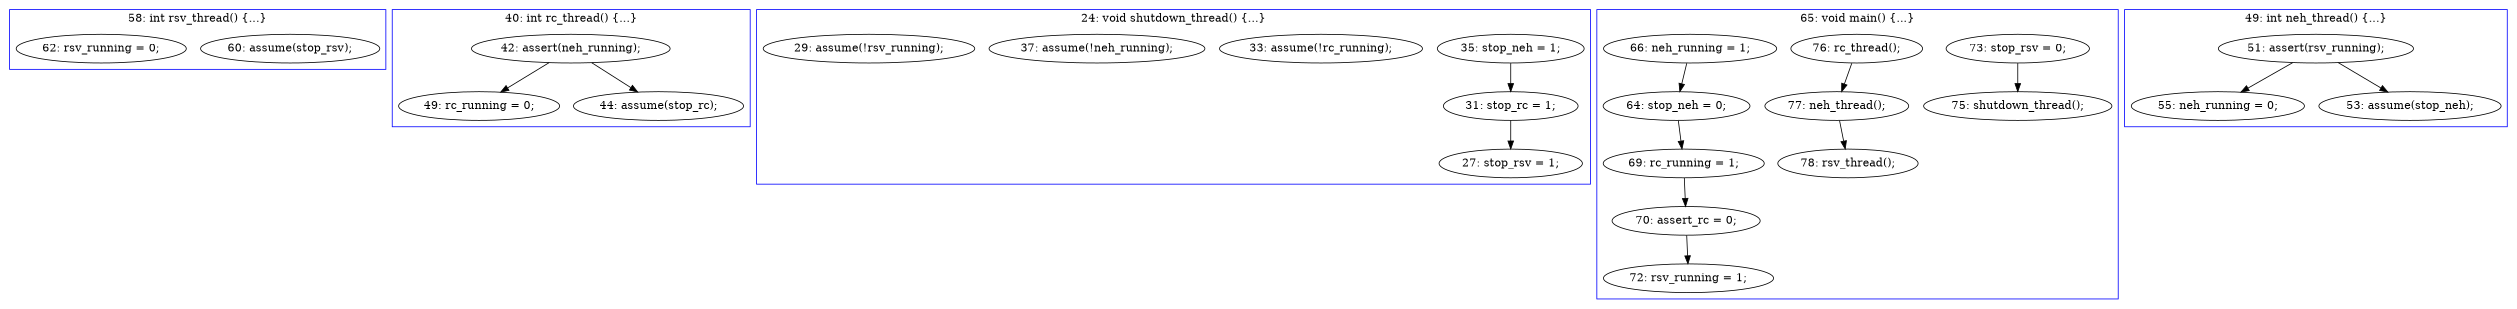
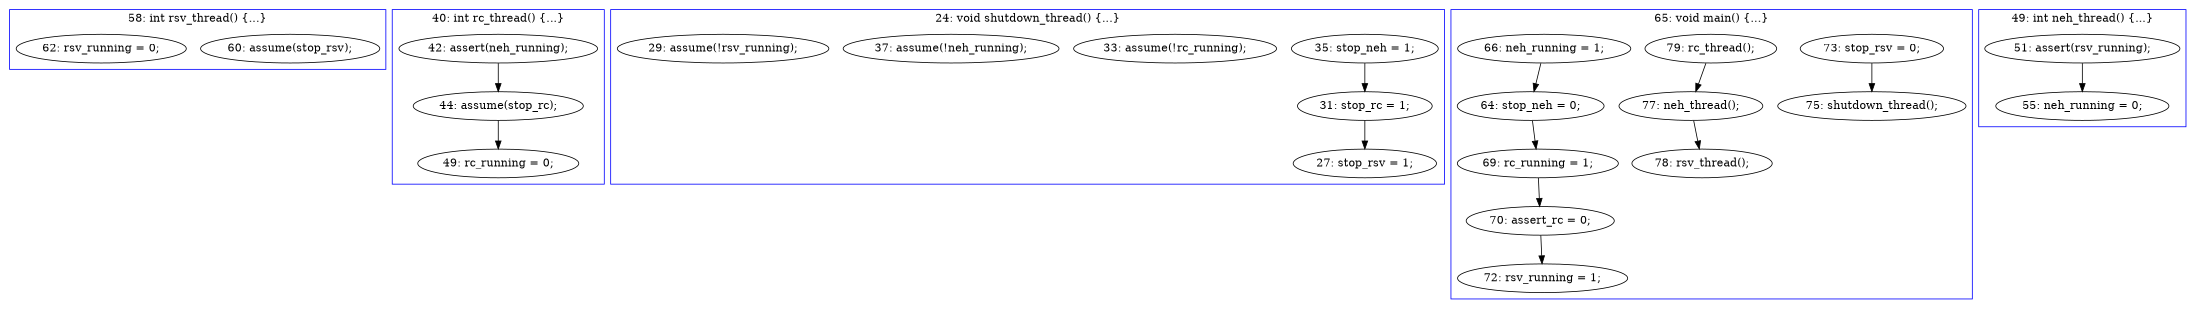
  digraph {
    compound=true
    n1 [label="60: assume(stop_rsv);"]
    n2 [label="62: rsv_running = 0;"]
    n3 [label="42: assert(neh_running);"]
    n4 [label="49: rc_running = 0;"]
    n5 [label="44: assume(stop_rc);"]
    n6 [label="35: stop_neh = 1;"]
    n7 [label="31: stop_rc = 1;"]
    n8 [label="27: stop_rsv = 1;"]
    n9 [label="33: assume(!rc_running);"]
    n10 [label="37: assume(!neh_running);"]
    n11 [label="29: assume(!rsv_running);"]
    n12 [label="72: rsv_running = 1;"]
    n13 [label="73: stop_rsv = 0;"]
    n14 [label="70: assert_rc = 0;"]
    n15 [label="77: neh_thread();"]
    n16 [label="78: rsv_thread();"]
-   n17 [label="76: rc_thread();"]
+   n17 [label="79: rc_thread();"]
    n18 [label="66: neh_running = 1;"]
    n19 [label="64: stop_neh = 0;"]
    n20 [label="69: rc_running = 1;"]
    n21 [label="75: shutdown_thread();"]
    n22 [label="51: assert(rsv_running);"]
    n23 [label="55: neh_running = 0;"]
-   n24 [label="53: assume(stop_neh);"]
    subgraph cluster_1 {
      color=blue
      label="58: int rsv_thread() {...}"
      n1
      n2
    }
    subgraph cluster_2 {
      color=blue
      label="40: int rc_thread() {...}"
      n3
      n4
      n5
    }
    subgraph cluster_3 {
      color=blue
      label="24: void shutdown_thread() {...}"
      n6
      n7
      n8
      n9
      n10
      n11
    }
    subgraph cluster_4 {
      color=blue
      label="65: void main() {...}"
      n12
      n13
      n14
      n15
      n16
      n17
      n18
      n19
      n20
      n21
    }
    subgraph cluster_5 {
      color=blue
      label="49: int neh_thread() {...}"
      n22
      n23
-     n24
    }
-   n3 -> n4
+   n5 -> n4
    n3 -> n5
    n6 -> n7
    n7 -> n8
    n13 -> n21
    n14 -> n12
    n15 -> n16
    n17 -> n15
    n18 -> n19
    n19 -> n20
    n20 -> n14
    n22 -> n23
-   n22 -> n24
  }
